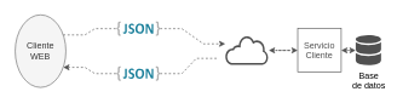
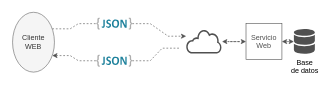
  <mxCell id="0" />
  <mxCell id="1" parent="0" />
  <mxCell id="2" style="edgeStyle=entityRelationEdgeStyle;rounded=0;orthogonalLoop=1;jettySize=auto;html=1;exitX=1;exitY=0.25;exitDx=0;exitDy=0;dashed=1;startArrow=none;startFill=0;endArrow=none;endFill=0;strokeColor=#505050;fontColor=#505050;" edge="1" parent="1" source="3" target="7"><mxGeometry relative="1" as="geometry" /></mxCell>
  <mxCell id="3" value="Cliente&lt;br&gt;WEB" style="ellipse;whiteSpace=wrap;html=1;fillColor=#f5f5f5;strokeColor=#666666;arcSize=0;fontColor=#333333;" parent="1" vertex="1"><mxGeometry x="20" y="20" width="70" height="100" as="geometry" /></mxCell>
  <mxCell id="4" style="edgeStyle=none;rounded=0;orthogonalLoop=1;jettySize=auto;html=1;startArrow=classic;startFill=1;strokeColor=#505050;" edge="1" parent="1" target="5"><mxGeometry relative="1" as="geometry"><mxPoint x="470" y="69" as="sourcePoint" /></mxGeometry></mxCell>
  <mxCell id="5" value="Base&lt;br&gt;de datos" style="shadow=0;dashed=0;html=1;strokeColor=none;fillColor=#505050;labelPosition=center;verticalLabelPosition=bottom;verticalAlign=top;outlineConnect=0;align=center;shape=mxgraph.office.databases.database_mini_2;" vertex="1" parent="1"><mxGeometry x="490" y="48" width="35" height="42" as="geometry" /></mxCell>
  <mxCell id="6" style="edgeStyle=entityRelationEdgeStyle;rounded=0;orthogonalLoop=1;jettySize=auto;html=1;dashed=1;startArrow=none;startFill=0;endArrow=classic;endFill=1;strokeColor=#505050;fontColor=#505050;" edge="1" parent="1" source="7"><mxGeometry relative="1" as="geometry"><mxPoint x="310" y="60" as="targetPoint" /></mxGeometry></mxCell>
  <mxCell id="7" value="" style="dashed=0;outlineConnect=0;html=1;align=center;labelPosition=center;verticalLabelPosition=bottom;verticalAlign=top;shape=mxgraph.weblogos.json_2;strokeColor=#505050;fontColor=#505050;" vertex="1" parent="1"><mxGeometry x="160" y="29" width="60" height="20" as="geometry" /></mxCell>
  <mxCell id="8" style="edgeStyle=entityRelationEdgeStyle;rounded=0;orthogonalLoop=1;jettySize=auto;html=1;exitX=1;exitY=0.75;exitDx=0;exitDy=0;dashed=1;startArrow=classic;startFill=1;endArrow=none;endFill=0;strokeColor=#505050;fontColor=#505050;" edge="1" parent="1" target="10" source="3"><mxGeometry relative="1" as="geometry"><mxPoint x="90" y="186" as="sourcePoint" /></mxGeometry></mxCell>
  <mxCell id="9" style="edgeStyle=entityRelationEdgeStyle;rounded=0;orthogonalLoop=1;jettySize=auto;html=1;dashed=1;startArrow=none;startFill=0;endArrow=none;endFill=0;strokeColor=#505050;fontColor=#505050;" edge="1" parent="1" source="10"><mxGeometry relative="1" as="geometry"><mxPoint x="300" y="80" as="targetPoint" /></mxGeometry></mxCell>
  <mxCell id="10" value="" style="dashed=0;outlineConnect=0;html=1;align=center;labelPosition=center;verticalLabelPosition=bottom;verticalAlign=top;shape=mxgraph.weblogos.json_2;strokeColor=#505050;fontColor=#505050;" vertex="1" parent="1"><mxGeometry x="160" y="91" width="60" height="20" as="geometry" /></mxCell>
  <mxCell id="11" style="edgeStyle=entityRelationEdgeStyle;rounded=0;orthogonalLoop=1;jettySize=auto;html=1;entryX=0;entryY=0.5;entryDx=0;entryDy=0;dashed=1;startArrow=classic;startFill=1;endArrow=classic;endFill=1;strokeColor=#505050;fontColor=#505050;" edge="1" parent="1" source="12" target="13"><mxGeometry relative="1" as="geometry" /></mxCell>
  <mxCell id="12" value="" style="pointerEvents=1;shadow=0;dashed=0;html=1;strokeColor=none;fillColor=#505050;labelPosition=center;verticalLabelPosition=bottom;outlineConnect=0;verticalAlign=top;align=center;shape=mxgraph.office.clouds.cloud;fontColor=#505050;" vertex="1" parent="1"><mxGeometry x="310" y="49" width="60" height="40" as="geometry" /></mxCell>
- <mxCell id="13" value="Servicio&lt;br&gt;Cliente" style="rounded=0;whiteSpace=wrap;html=1;strokeColor=#505050;fontColor=#505050;" vertex="1" parent="1"><mxGeometry x="410" y="39" width="60" height="60" as="geometry" /></mxCell>
+ <mxCell id="13" value="Servicio&lt;br&gt;Web" style="rounded=0;whiteSpace=wrap;html=1;strokeColor=#505050;fontColor=#505050;" vertex="1" parent="1"><mxGeometry x="410" y="39" width="60" height="60" as="geometry" /></mxCell>
